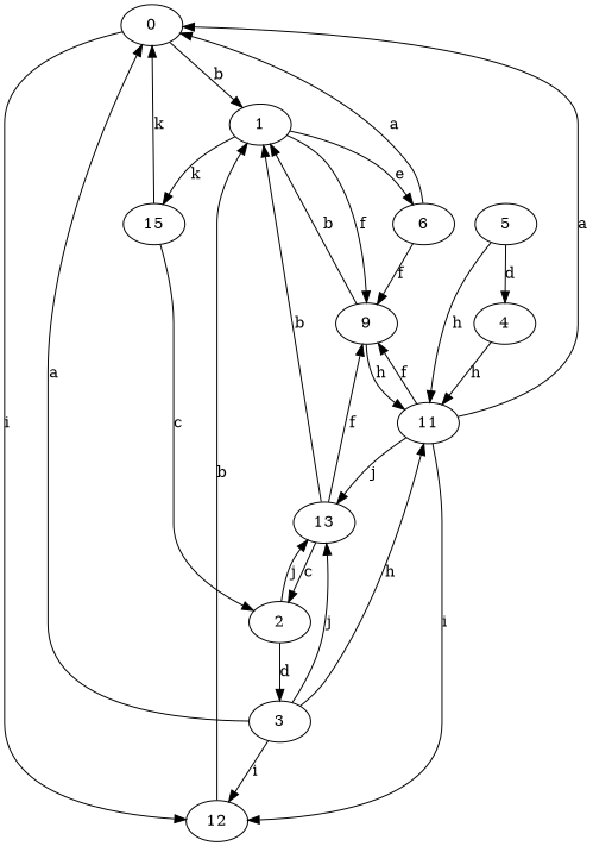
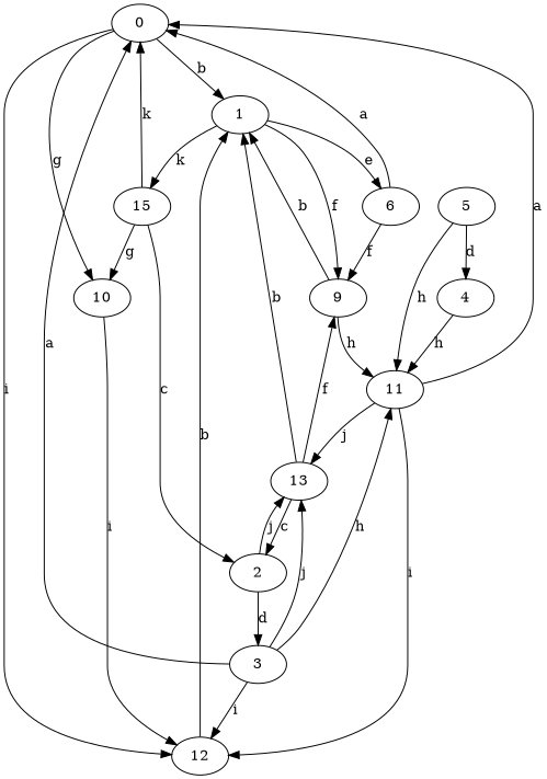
  strict digraph {
    0
    1
+   10
    12
    6
    9
    15
    11
    2
    3
    13
    4
    5
    0 -> 1 [label=b]
+   0 -> 10 [label=g]
    0 -> 12 [label=i]
    1 -> 6 [label=e]
    1 -> 9 [label=f]
    1 -> 15 [label=k]
+   10 -> 12 [label=i]
    12 -> 1 [label=b]
    6 -> 0 [label=a]
    6 -> 9 [label=f]
    9 -> 1 [label=b]
    9 -> 11 [label=h]
    15 -> 0 [label=k]
+   15 -> 10 [label=g]
    15 -> 2 [label=c]
    11 -> 0 [label=a]
    11 -> 12 [label=i]
-   11 -> 9 [label=f]
    11 -> 13 [label=j]
    2 -> 3 [label=d]
    2 -> 13 [label=j]
    3 -> 0 [label=a]
    3 -> 12 [label=i]
    3 -> 11 [label=h]
    3 -> 13 [label=j]
    13 -> 1 [label=b]
    13 -> 9 [label=f]
    13 -> 2 [label=c]
    4 -> 11 [label=h]
    5 -> 11 [label=h]
    5 -> 4 [label=d]
  }
